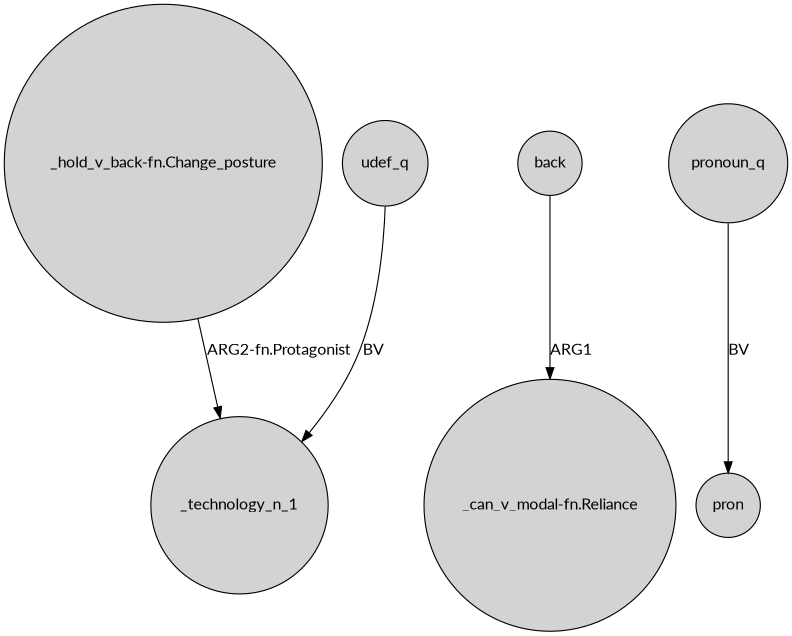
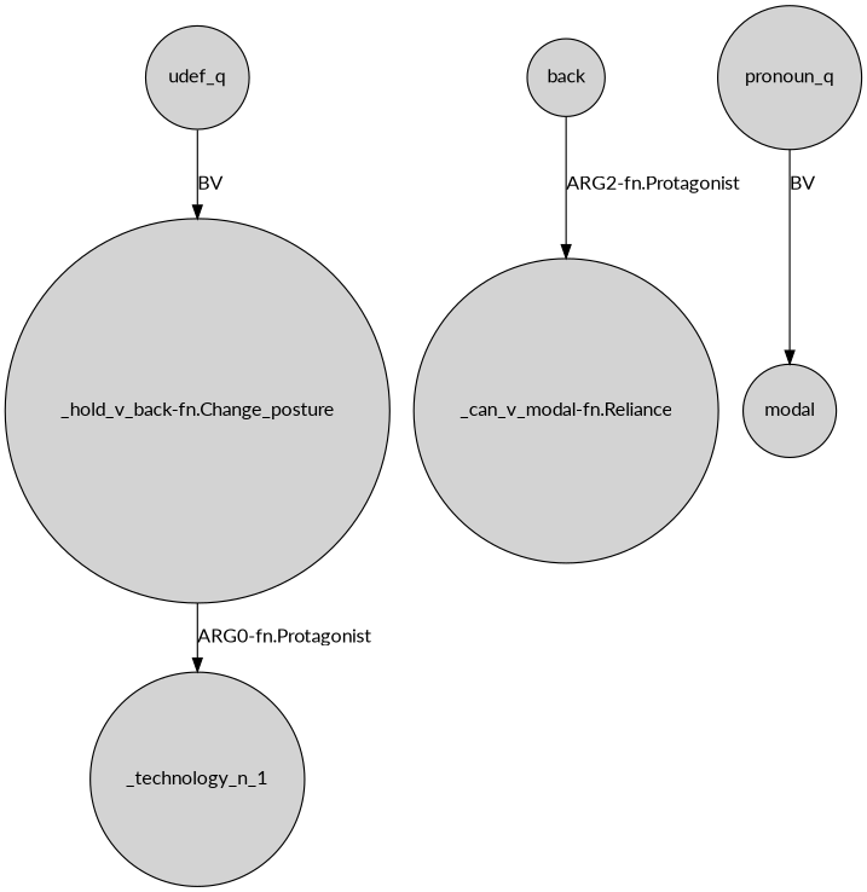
  digraph {
    fontname=Lato
    node [fontname=Lato shape=circle style=filled]
    edge [fontname=Lato]
    "_hold_v_back-fn.Change_posture"
    _technology_n_1
    n3 [label=back]
    "_can_v_modal-fn.Reliance"
    udef_q
    pronoun_q
-   pron
-   "_hold_v_back-fn.Change_posture" -> _technology_n_1 [label="ARG2-fn.Protagonist"]
-   n3 -> "_can_v_modal-fn.Reliance" [label=ARG1]
-   udef_q -> _technology_n_1 [label=BV]
+   pron [label=modal]
+   "_hold_v_back-fn.Change_posture" -> _technology_n_1 [label="ARG0-fn.Protagonist"]
+   n3 -> "_can_v_modal-fn.Reliance" [label="ARG2-fn.Protagonist"]
+   udef_q -> "_hold_v_back-fn.Change_posture" [label=BV]
    pronoun_q -> pron [label=BV]
  }
